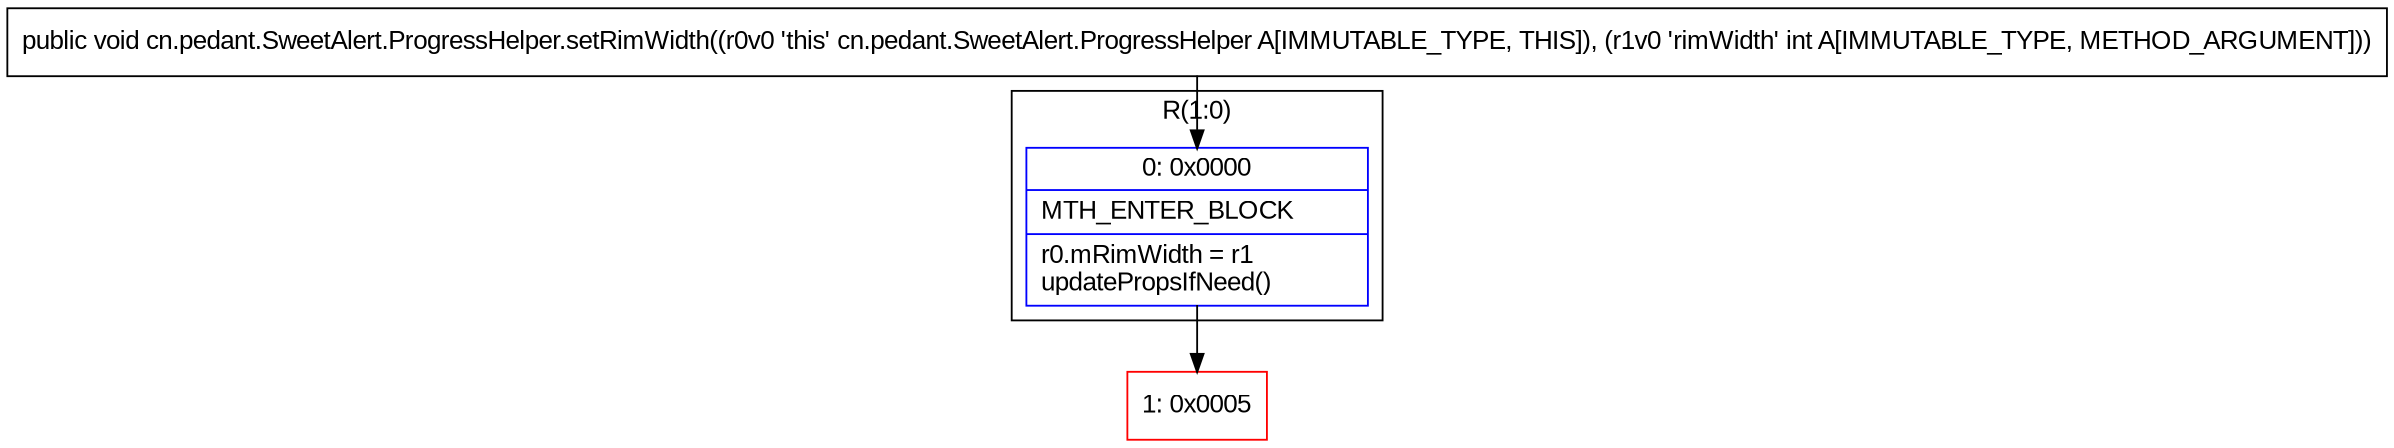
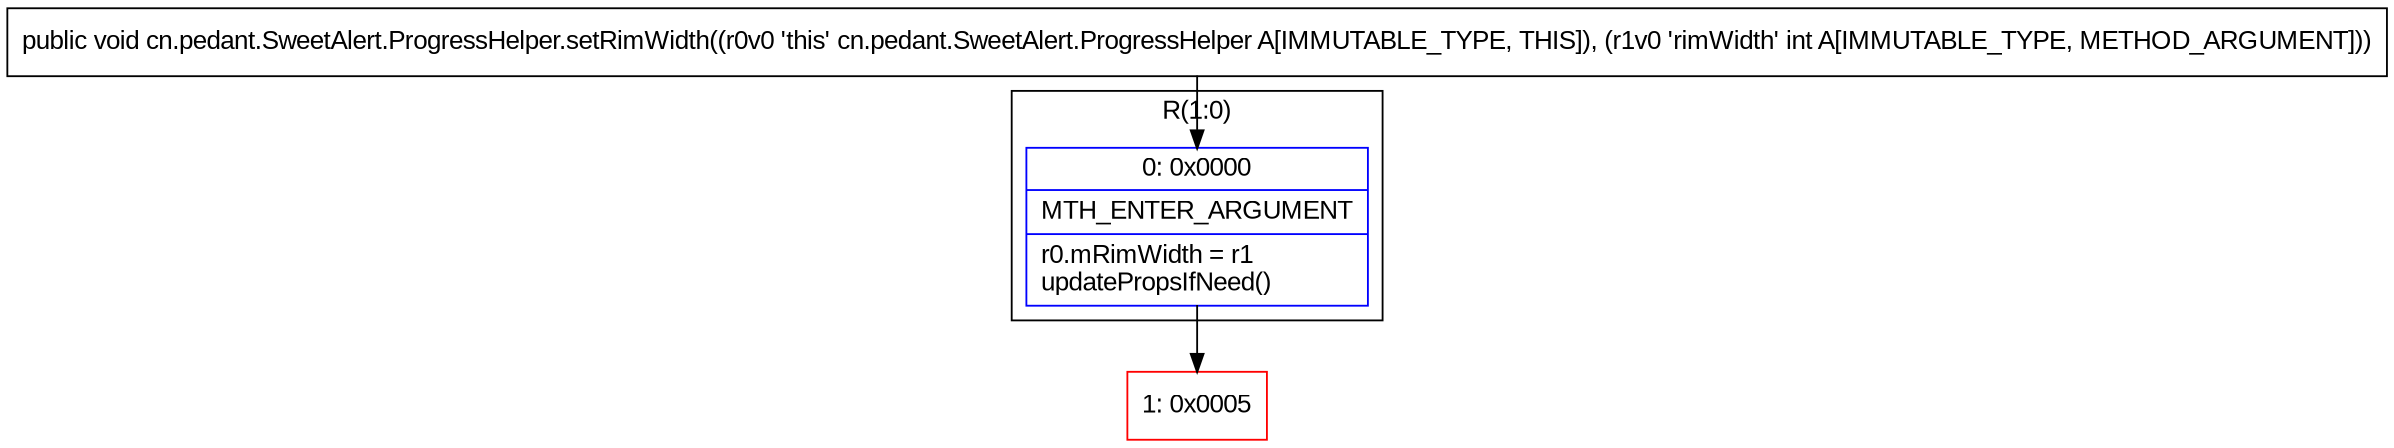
  digraph {
    fontname="Liberation Sans"
    node [shape=record fontname="Liberation Sans"]
    edge [fontname="Liberation Sans"]
-   n1 [color=blue label="{0\:\ 0x0000|MTH_ENTER_BLOCK\l|r0.mRimWidth = r1\lupdatePropsIfNeed()\l}"]
+   n1 [color=blue label="{0\:\ 0x0000|MTH_ENTER_ARGUMENT\l|r0.mRimWidth = r1\lupdatePropsIfNeed()\l}"]
    n2 [color=red label="{1\:\ 0x0005}"]
    n3 [label="{public void cn.pedant.SweetAlert.ProgressHelper.setRimWidth((r0v0 'this' cn.pedant.SweetAlert.ProgressHelper A[IMMUTABLE_TYPE, THIS]), (r1v0 'rimWidth' int A[IMMUTABLE_TYPE, METHOD_ARGUMENT])) }"]
    subgraph cluster_1 {
      label="R(1:0)"
      n1
    }
    n1 -> n2
    n3 -> n1
  }
